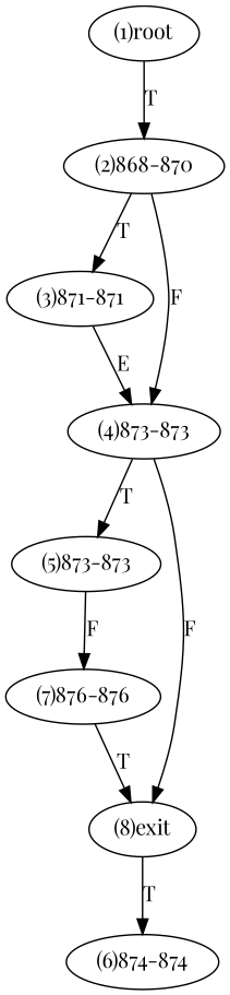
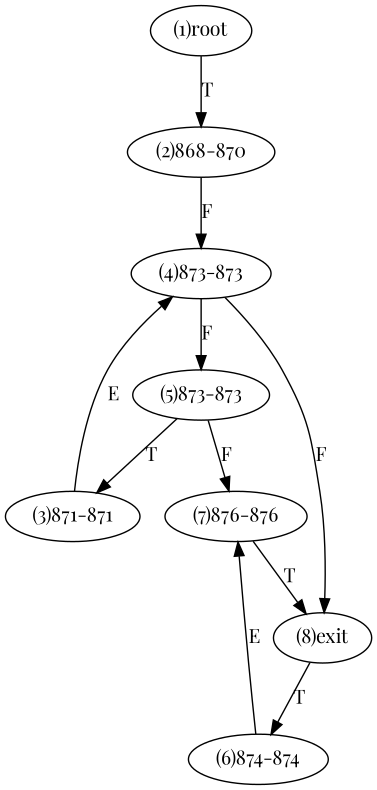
  digraph {
    fontname="Playfair Display"
    node [fontname="Playfair Display"]
    edge [fontname="Playfair Display"]
    n1 [label="(1)root"]
    n2 [label="(2)868-870"]
    n3 [label="(3)871-871"]
    n4 [label="(4)873-873"]
    n5 [label="(5)873-873"]
    n6 [label="(8)exit"]
    n7 [label="(7)876-876"]
    n8 [label="(6)874-874"]
    n1 -> n2 [label=T]
-   n2 -> n3 [label=T]
+   n5 -> n3 [label=T]
    n2 -> n4 [label=F]
    n3 -> n4 [label=E]
-   n4 -> n5 [label=T]
+   n4 -> n5 [label=F]
    n4 -> n6 [label=F]
    n5 -> n7 [label=F]
    n6 -> n8 [label=T]
    n7 -> n6 [label=T]
+   n8 -> n7 [label=E]
  }
